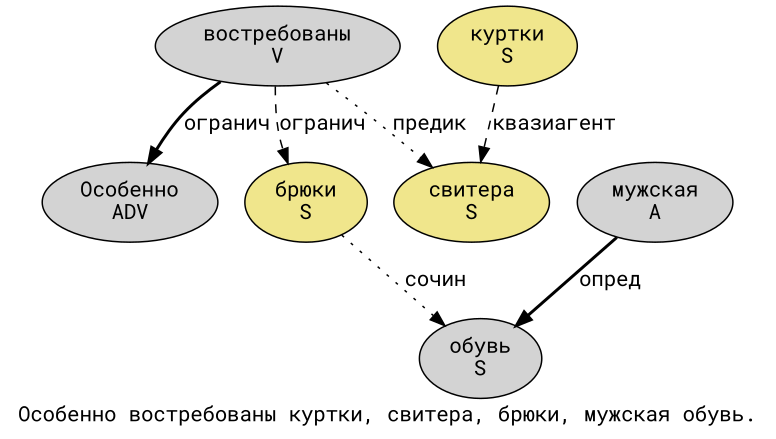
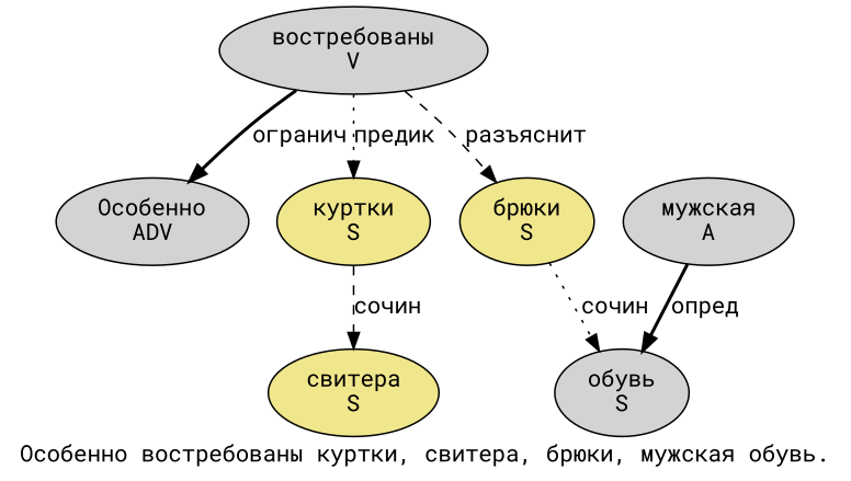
  digraph {
    fontname="Roboto Mono"
    label="Особенно востребованы куртки, свитера, брюки, мужская обувь."
    node [fillcolor=lightgrey fontname="Roboto Mono" penwidth=1 shape=ellipse style=filled]
    edge [fontname="Roboto Mono" style=bold]
    n1 [label="Особенно\nADV"]
    n2 [label="востребованы\nV"]
    n3 [fillcolor=khaki label="куртки\nS"]
    n4 [fillcolor=khaki label="брюки\nS"]
    n5 [fillcolor=khaki label="свитера\nS"]
    n6 [label="обувь\nS"]
    n7 [label="мужская\nA"]
    n2 -> n1 [label="огранич"]
-   n2 -> n5 [label="предик" style=dotted]
-   n2 -> n4 [label="огранич" style=dashed]
-   n3 -> n5 [label="квазиагент" style=dashed]
+   n2 -> n3 [label="предик" style=dotted]
+   n2 -> n4 [label="разъяснит" style=dashed]
+   n3 -> n5 [label="сочин" style=dashed]
    n4 -> n6 [label="сочин" style=dotted]
    n7 -> n6 [label="опред"]
  }
